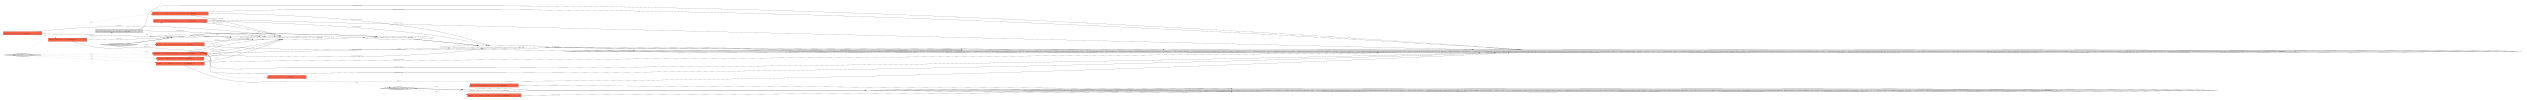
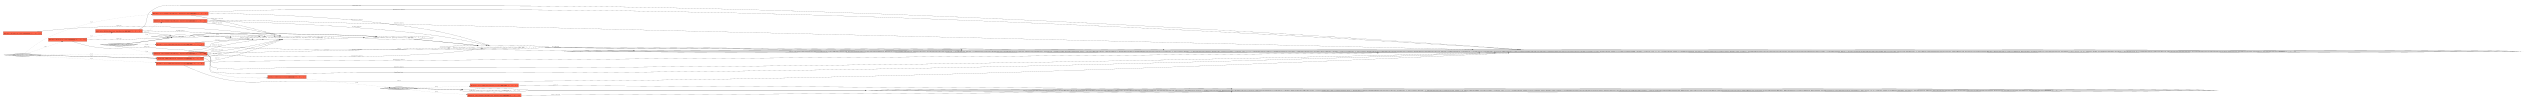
  digraph {
    fontname="Liberation Mono"
    rankdir=LR
    node [fillcolor=tomato fontname="Liberation Mono" shape=box style=filled]
    edge [fontname="Liberation Mono" style=solid]
    n1 [fillcolor=white label="useUpsert(session)@@@3@@@['1', '1', '0']" shape=diamond]
    n2 [fillcolor=white label="return insertData(session,ArrayUtils.concatArrays(updateAttributes,keyAttributes),keysReceiver,source)@@@4@@@['1', '1', '0']" shape=ellipse]
    n3 [fillcolor=white label="readRequiredMeta(session.getProgressMonitor())@@@6@@@['1', '1', '0']" shape=ellipse]
    n4 [fillcolor=white label="DBSAttributeBase(( attributes = ArrayUtils.concatArrays(updateAttributes,keyAttributes)@@@7@@@['1', '1', '0']" shape=ellipse]
-   n5 [fillcolor=lightgray label="@Nullable DBDDataReceiver keysReceiver@@@2@@@['1', '0', '0']"]
+   n5 [label="@Nullable DBDDataReceiver keysReceiver@@@2@@@['1', '0', '0']"]
    n6 [fillcolor=lightgray label="return new ExecuteBatchImpl(attributes,keysReceiver,false){@NotNull @Override protected DBCStatement prepareStatement(@NotNull DBCSession session,DBDValueHandler(( handlers,Object(( attributeValues){String tableAlias = nullSQLDialect dialect = ((SQLDataSource)session.getDataSource()).getSQLDialect()if (dialect.supportsAliasInUpdate()) {tableAlias = DEFAULT_TABLE_ALIAS}StringBuilder query = new StringBuilder()query.append(\"UPDATE \").append(getFullyQualifiedName(DBPEvaluationContext.DML))if (tableAlias != null) {query.append(' ').append(tableAlias)}query.append(\"SET \")boolean hasKey = falsefor (int i = 0 i < updateAttributes.length i++){DBSAttributeBase attribute = updateAttributes(i(if (hasKey) query.append(\",\")hasKey = trueif (tableAlias != null) {query.append(tableAlias).append(dialect.getStructSeparator())}query.append(getAttributeName(attribute)).append(\"=\")DBDValueHandler valueHandler = handlers(i(if (valueHandler instanceof DBDValueBinder) {query.append(((DBDValueBinder)valueHandler).makeQueryBind(attribute,attributeValues(i())}{query.append(\"?\")}}if (keyAttributes.length > 0) {query.append(\"WHERE \")hasKey = falsefor (int i = 0 i < keyAttributes.length i++){DBSAttributeBase attribute = keyAttributes(i(if (hasKey) query.append(\" AND \")hasKey = trueappendAttributeCriteria(tableAlias,dialect,query,attribute,attributeValues(updateAttributes.length + i()}}DBCStatement dbStat = session.prepareStatement(DBCStatementType.QUERY,query.toString(),false,false,keysReceiver != null)dbStat.setStatementSource(source)return dbStat}@Override protected void bindStatement(@NotNull DBDValueHandler(( handlers,@NotNull DBCStatement statement,Object(( attributeValues){int paramIndex = 0for (int k = 0 k < handlers.length k++){DBSAttributeBase attribute = attributes(k(if (k >= updateAttributes.length && DBUtils.isNullValue(attributeValues(k()) {continue}handlers(k(.bindValueObject(statement.getSession(),statement,attribute,paramIndex++,attributeValues(k()}}}@@@8@@@['1', '1', '0']" shape=ellipse]
    n7 [fillcolor=lightgray label="updateData['1', '0', '0']" shape=diamond]
    n8 [label="@NotNull final DBSAttributeBase(( keyAttributes@@@2@@@['1', '0', '0']"]
    n9 [label="@NotNull final DBCExecutionSource source@@@2@@@['1', '0', '0']"]
    n10 [label="@NotNull final DBSAttributeBase(( keyAttributes@@@2@@@['1', '1', '0']"]
    n11 [label="@NotNull DBCSession session@@@2@@@['1', '0', '0']"]
    n12 [label="@NotNull DBCSession session@@@2@@@['0', '0', '1']"]
    n13 [fillcolor=lightgray label="deleteData['0', '0', '1']" shape=diamond]
    n14 [label="@NotNull final DBSAttributeBase(( keyAttributes@@@2@@@['0', '0', '1']"]
    n15 [label="@NotNull final DBCExecutionSource source@@@2@@@['0', '0', '1']"]
    n16 [fillcolor=white label="readRequiredMeta(session.getProgressMonitor())@@@3@@@['0', '0', '1']" shape=ellipse]
    n17 [fillcolor=lightgray label="return new ExecuteBatchImpl(keyAttributes,null,false){@NotNull @Override protected DBCStatement prepareStatement(@NotNull DBCSession session,DBDValueHandler(( handlers,Object(( attributeValues){String tableAlias = nullSQLDialect dialect = ((SQLDataSource)session.getDataSource()).getSQLDialect()if (dialect.supportsAliasInUpdate()) {tableAlias = DEFAULT_TABLE_ALIAS}StringBuilder query = new StringBuilder()query.append(\"DELETE FROM \").append(getFullyQualifiedName(DBPEvaluationContext.DML))if (tableAlias != null) {query.append(' ').append(tableAlias)}if (keyAttributes.length > 0) {query.append(\"WHERE \")boolean hasKey = falsefor (int i = 0 i < keyAttributes.length i++){if (hasKey) query.append(\" AND \")hasKey = trueappendAttributeCriteria(tableAlias,dialect,query,keyAttributes(i(,attributeValues(i()}}DBCStatement dbStat = session.prepareStatement(DBCStatementType.QUERY,query.toString(),false,false,false)dbStat.setStatementSource(source)return dbStat}@Override protected void bindStatement(@NotNull DBDValueHandler(( handlers,@NotNull DBCStatement statement,Object(( attributeValues){int paramIndex = 0for (int k = 0 k < handlers.length k++){DBSAttributeBase attribute = attributes(k(if (DBUtils.isNullValue(attributeValues(k()) {continue}handlers(k(.bindValueObject(statement.getSession(),statement,attribute,paramIndex++,attributeValues(k()}}}@@@4@@@['0', '0', '1']" shape=ellipse]
    n18 [fillcolor=lightgray label="updateData['0', '1', '0']" shape=diamond]
    n19 [label="@NotNull final DBCExecutionSource source@@@2@@@['0', '1', '0']"]
    n20 [label="@NotNull final DBSAttributeBase(( updateAttributes@@@2@@@['0', '1', '0']"]
    n21 [label="@Nullable DBDDataReceiver keysReceiver@@@2@@@['0', '1', '0']"]
    n22 [label="@NotNull DBCSession session@@@2@@@['0', '1', '0']"]
    n1 -> n2 [label=true style=dotted]
    n1 -> n2 [style=bold]
    n1 -> n3 [style=bold]
    n2 -> n3 [style=bold]
    n3 -> n4 [style=bold]
    n4 -> n6 [label=attributes]
    n4 -> n6 [style=bold]
    n5 -> n2 [label=keysReceiver]
    n5 -> n6 [label=keysReceiver]
    n7 -> n1 [style=bold]
    n7 -> n8 [label=true style=dotted]
    n7 -> n9 [label=true style=dotted]
    n7 -> n10 [label=true style=dotted]
    n8 -> n2 [label=keyAttributes]
    n8 -> n4 [label=keyAttributes]
    n8 -> n6 [label=keyAttributes]
    n9 -> n2 [label=source]
    n9 -> n6 [label=source]
    n10 -> n2 [label=keyAttributes]
    n10 -> n2 [label=updateAttributes]
    n10 -> n4 [label=updateAttributes]
    n10 -> n4 [label=keyAttributes]
    n10 -> n6 [label=keyAttributes]
    n10 -> n6 [label=updateAttributes]
    n10 -> n12 [label=0 style=dashed]
-   n11 -> n1 [label=session]
+   n5 -> n1 [label=session]
    n11 -> n2 [label=session]
    n12 -> n13 [label=true style=dotted]
    n13 -> n14 [label=true style=dotted]
    n13 -> n15 [label=true style=dotted]
    n13 -> n16 [style=bold]
    n14 -> n17 [label=keyAttributes]
    n15 -> n17 [label=source]
    n16 -> n17 [style=bold]
    n18 -> n10 [label=true style=dotted]
    n18 -> n19 [label=true style=dotted]
    n18 -> n20 [label=true style=dotted]
-   n18 -> n21 [label=true style=dotted]
-   n11 -> n22 [label=true style=dotted]
+   n18 -> n21 [label=true style=bold]
+   n18 -> n22 [label=true style=dotted]
    n19 -> n2 [label=source]
    n19 -> n6 [label=source]
    n20 -> n2 [label=updateAttributes]
    n20 -> n4 [label=updateAttributes]
    n20 -> n6 [label=updateAttributes]
    n21 -> n2 [label=keysReceiver]
    n21 -> n6 [label=keysReceiver]
    n22 -> n1 [label=session]
    n22 -> n2 [label=session]
    n22 -> n5 [label=true style=dotted]
  }
